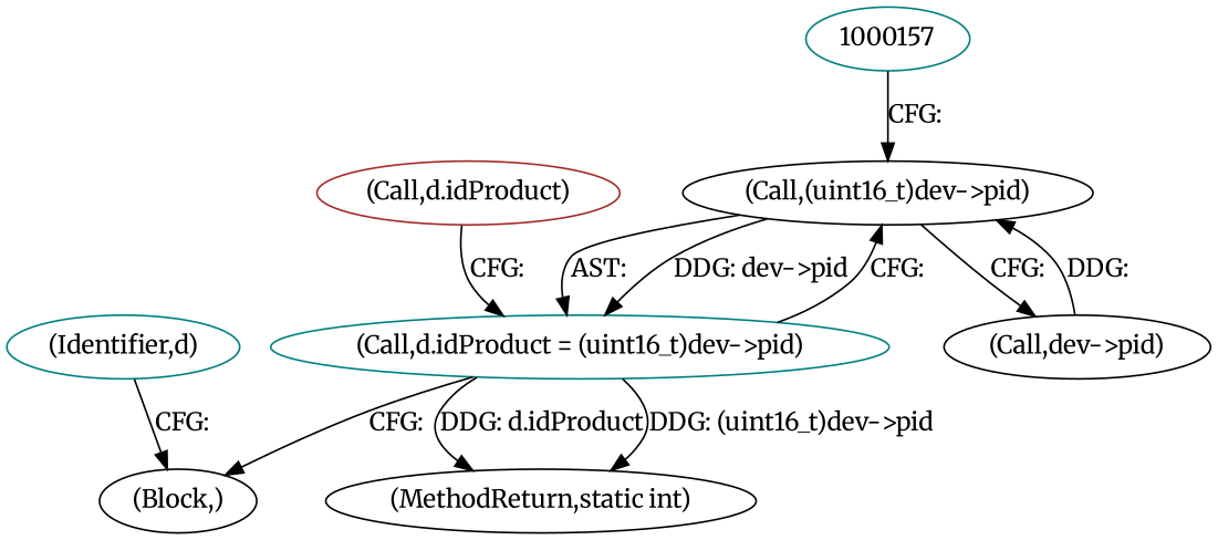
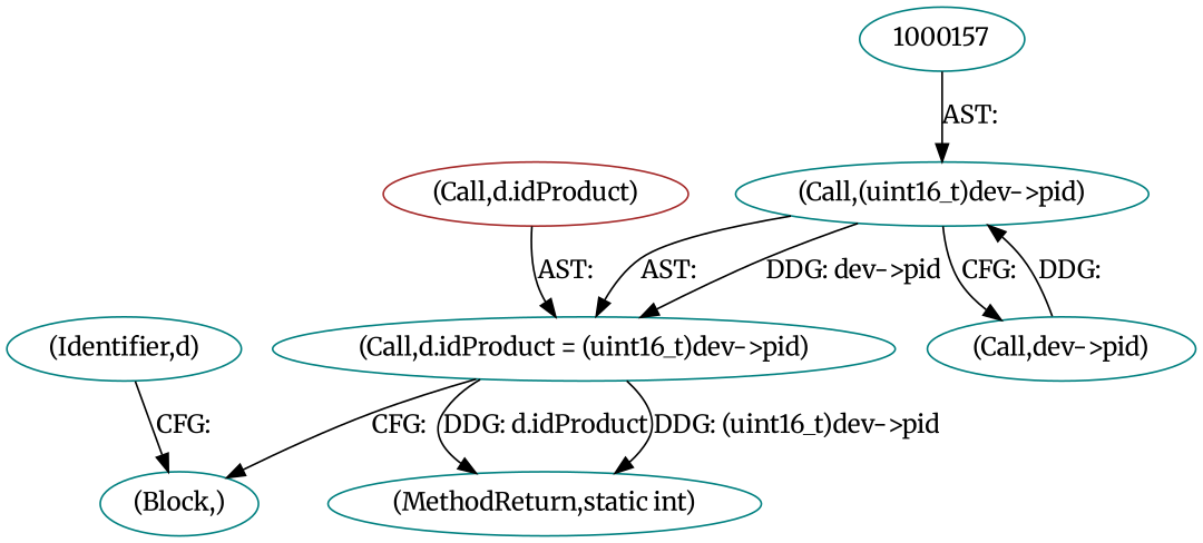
  digraph {
    fontname=Merriweather
    node [color=teal fontname=Merriweather]
    edge [fontname=Merriweather]
-   n1 [color=black label="(Call,(uint16_t)dev->pid)"]
+   n1 [label="(Call,(uint16_t)dev->pid)"]
    n2 [label="(Call,d.idProduct = (uint16_t)dev->pid)"]
-   n3 [color=black label="(Call,dev->pid)"]
-   n4 [color=black label="(MethodReturn,static int)"]
-   n5 [color=black label="(Block,)"]
+   n3 [label="(Call,dev->pid)"]
+   n4 [label="(MethodReturn,static int)"]
+   n5 [label="(Block,)"]
    n6 [label="(Identifier,d)"]
    n7 [color=brown label="(Call,d.idProduct)"]
    1000157
    n1 -> n2 [label="AST: "]
    n1 -> n2 [label="DDG: dev->pid"]
    n1 -> n3 [label="CFG: "]
-   n2 -> n1 [label="CFG: "]
    n2 -> n4 [label="DDG: d.idProduct"]
    n2 -> n4 [label="DDG: (uint16_t)dev->pid"]
    n2 -> n5 [label="CFG: "]
    n3 -> n1 [label="DDG: "]
    n6 -> n5 [label="CFG: "]
-   n7 -> n2 [label="CFG: "]
-   1000157 -> n1 [label="CFG: "]
+   n7 -> n2 [label="AST: "]
+   1000157 -> n1 [label="AST: "]
  }
